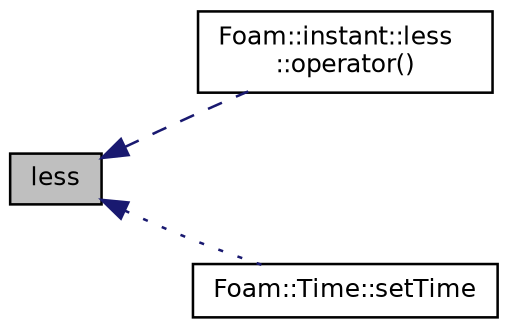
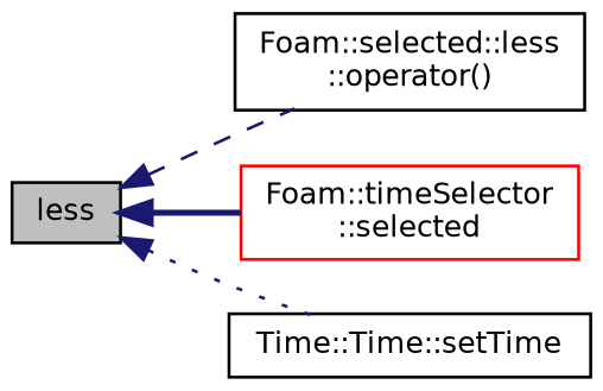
  digraph {
    rankdir=LR
    node [color=black fontname=Helvetica fontsize=10 shape=record]
    edge [color=midnightblue dir=back fontname=Helvetica fontsize=10 labelfontname=Helvetica labelfontsize=10]
    n1 [fillcolor=grey75 fontcolor=black height=0.2 label=less style=filled width=0.4]
-   n2 [height=0.2 label="Foam::instant::less\l::operator()" width=0.4]
-   n4 [height=0.2 label="Foam::Time::setTime" width=0.4]
+   n2 [height=0.2 label="Foam::selected::less\l::operator()" width=0.4]
+   n3 [color=red height=0.2 label="Foam::timeSelector\l::selected" width=0.4]
+   n4 [height=0.2 label="Time::Time::setTime" width=0.4]
    n1 -> n2 [style=dashed]
+   n1 -> n3 [style=bold]
    n1 -> n4 [style=dotted]
  }
